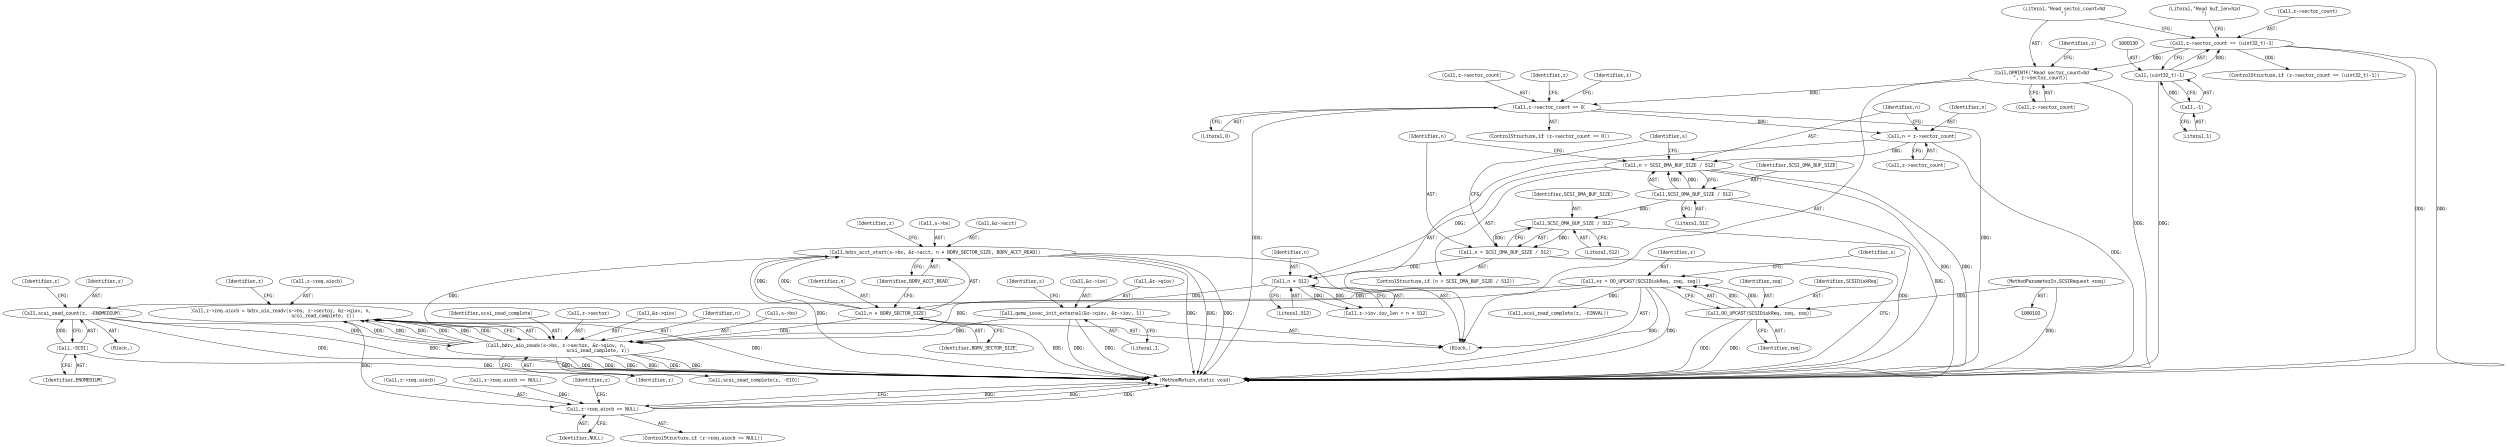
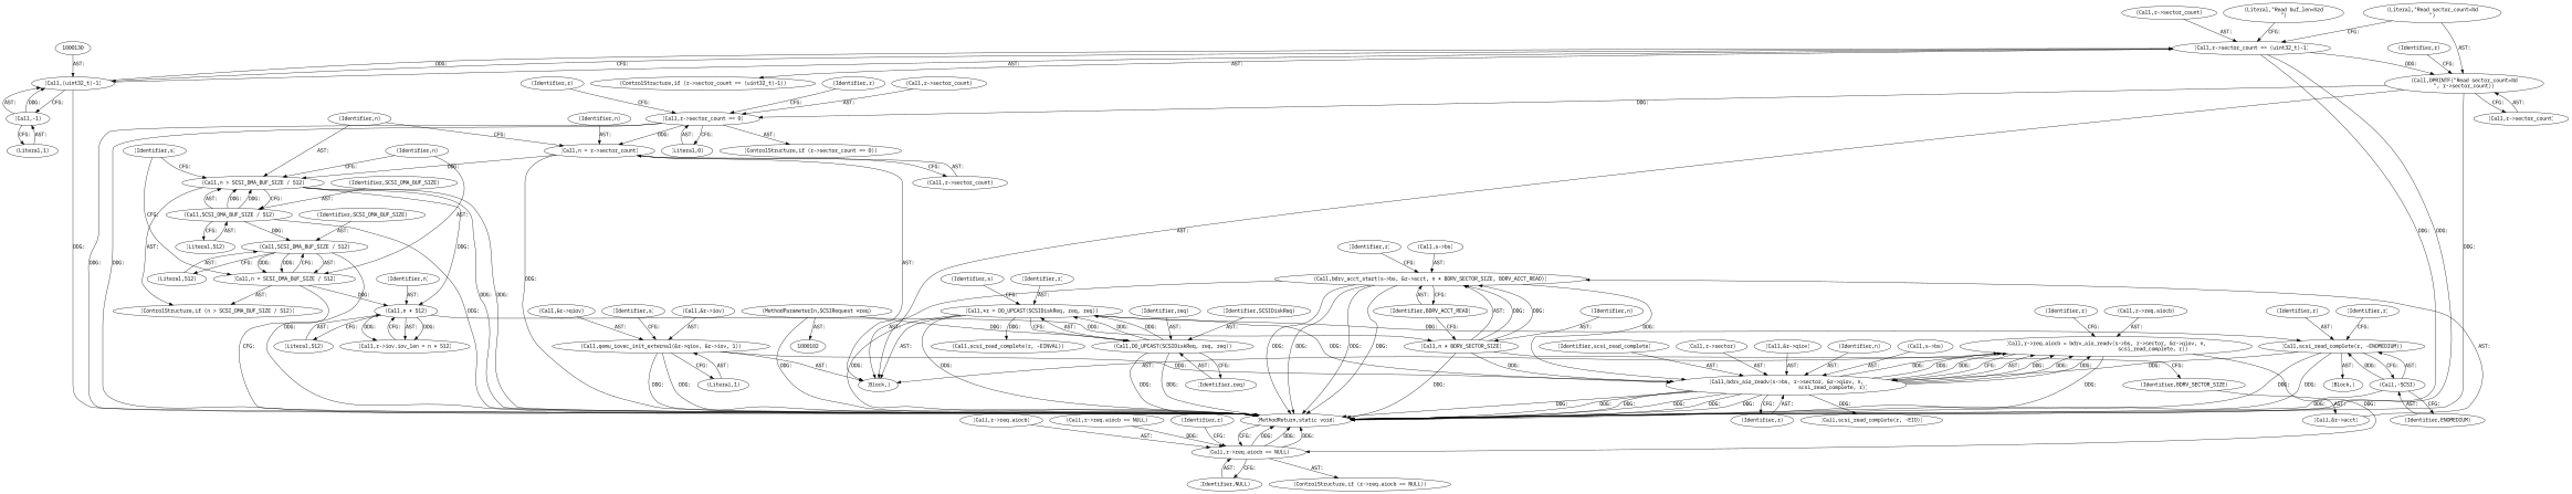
  digraph {
    fontname="IBM Plex Mono"
    node [fontname="IBM Plex Mono"]
    edge [fontname="IBM Plex Mono"]
    n1 [label="(Call,r->req.aiocb = bdrv_aio_readv(s->bs, r->sector, &r->qiov, n,\n                               scsi_read_complete, r))"]
    n2 [label="(Call,bdrv_aio_readv(s->bs, r->sector, &r->qiov, n,\n                               scsi_read_complete, r))"]
    n3 [label="(Call,r->req.aiocb == NULL)"]
    n4 [label="(Block,)"]
    n5 [label="(MethodReturn,static void)"]
    n6 [label="(Identifier,r)"]
    n7 [label="(Call,scsi_read_complete(r, -EIO))"]
    n8 [label="(Identifier,NULL)"]
    n9 [label="(ControlStructure,if (r->req.aiocb == NULL))"]
    n10 [label="(Call,bdrv_acct_start(s->bs, &r->acct, n * BDRV_SECTOR_SIZE, BDRV_ACCT_READ))"]
    n11 [label="(Identifier,BDRV_ACCT_READ)"]
    n12 [label="(Call,n * BDRV_SECTOR_SIZE)"]
    n13 [label="(Identifier,BDRV_SECTOR_SIZE)"]
    n14 [label="(Call,n * 512)"]
    n15 [label="(Call,r->iov.iov_len = n * 512)"]
    n16 [label="(Literal,512)"]
    n17 [label="(Call,n > SCSI_DMA_BUF_SIZE / 512)"]
    n18 [label="(Call,SCSI_DMA_BUF_SIZE / 512)"]
    n19 [label="(ControlStructure,if (n > SCSI_DMA_BUF_SIZE / 512))"]
    n20 [label="(Call,SCSI_DMA_BUF_SIZE / 512)"]
    n21 [label="(Literal,512)"]
    n22 [label="(Call,n = r->sector_count)"]
    n23 [label="(Call,r->sector_count)"]
    n24 [label="(Call,r->sector_count == 0)"]
    n25 [label="(ControlStructure,if (r->sector_count == 0))"]
    n26 [label="(Literal,0)"]
    n27 [label="(Call,DPRINTF(\"Read sector_count=%d\n\", r->sector_count))"]
    n28 [label="(Call,r->sector_count)"]
    n29 [label="(Call,r->sector_count == (uint32_t)-1)"]
    n30 [label="(Call,(uint32_t)-1)"]
    n31 [label="(ControlStructure,if (r->sector_count == (uint32_t)-1))"]
    n32 [label="(Call,-1)"]
    n33 [label="(Literal,1)"]
    n34 [label="(Call,n = SCSI_DMA_BUF_SIZE / 512)"]
    n35 [label="(Literal,512)"]
    n36 [label="(Call,qemu_iovec_init_external(&r->qiov, &r->iov, 1))"]
    n37 [label="(Literal,1)"]
    n38 [label="(Call,*r = DO_UPCAST(SCSIDiskReq, req, req))"]
    n39 [label="(Call,DO_UPCAST(SCSIDiskReq, req, req))"]
-   n40 [label="(Call,scsi_read_count(r, -ENOMEDIUM))"]
+   n40 [label="(Call,scsi_read_complete(r, -ENOMEDIUM))"]
    n41 [label="(Call,scsi_read_complete(r, -EINVAL))"]
    n42 [label="(Identifier,req)"]
    n43 [label="(Call,-SCSI)"]
    n44 [label="(Block,)"]
    n45 [label="(MethodParameterIn,SCSIRequest *req)"]
    1000102
    n47 [label="(Identifier,ENOMEDIUM)"]
    n48 [label="(Identifier,req)"]
    n49 [label="(Identifier,scsi_read_complete)"]
    n50 [label="(Identifier,r)"]
    n51 [label="(Identifier,n)"]
    n52 [label="(Call,r->sector)"]
    n53 [label="(Identifier,r)"]
    n54 [label="(Identifier,s)"]
    n55 [label="(Call,&r->qiov)"]
    n56 [label="(Call,r->req.aiocb)"]
    n57 [label="(Identifier,n)"]
    n58 [label="(Identifier,r)"]
    n59 [label="(Identifier,r)"]
    n60 [label="(Call,s->bs)"]
    n61 [label="(Call,r->sector_count)"]
    n62 [label="(Identifier,SCSI_DMA_BUF_SIZE)"]
    n63 [label="(Identifier,r)"]
    n64 [label="(Call,r->req.aiocb == NULL)"]
    n65 [label="(Identifier,s)"]
    n66 [label="(Call,&r->acct)"]
    n67 [label="(Identifier,n)"]
    n68 [label="(Identifier,r)"]
    n69 [label="(Identifier,r)"]
    n70 [label="(Literal,\"Read sector_count=%d\n\")"]
    n71 [label="(Call,r->sector_count)"]
    n72 [label="(Literal,\"Read buf_len=%zd\n\")"]
    n73 [label="(Identifier,n)"]
    n74 [label="(Identifier,r)"]
    n75 [label="(Identifier,n)"]
    n76 [label="(Call,&r->iov)"]
    n77 [label="(Identifier,SCSI_DMA_BUF_SIZE)"]
    n78 [label="(Identifier,n)"]
    n79 [label="(Identifier,s)"]
    n80 [label="(Call,s->bs)"]
    n81 [label="(Call,r->req.aiocb)"]
    n82 [label="(Call,&r->qiov)"]
    n83 [label="(Identifier,SCSIDiskReq)"]
    n84 [label="(Identifier,r)"]
    1000130
    n1 -> n2 [label="CFG: "]
    n1 -> n3 [label="DDG: "]
    n1 -> n4 [label="AST: "]
    n1 -> n5 [label="DDG: "]
    n2 -> n1 [label="AST: "]
    n2 -> n1 [label="DDG: "]
    n2 -> n1 [label="DDG: "]
    n2 -> n1 [label="DDG: "]
    n2 -> n1 [label="DDG: "]
    n2 -> n1 [label="DDG: "]
    n2 -> n1 [label="DDG: "]
    n2 -> n5 [label="DDG: "]
    n2 -> n5 [label="DDG: "]
    n2 -> n5 [label="DDG: "]
    n2 -> n5 [label="DDG: "]
    n2 -> n5 [label="DDG: "]
    n2 -> n5 [label="DDG: "]
    n2 -> n6 [label="CFG: "]
    n2 -> n7 [label="DDG: "]
    n3 -> n5 [label="DDG: "]
    n3 -> n5 [label="DDG: "]
    n3 -> n5 [label="DDG: "]
    n3 -> n8 [label="CFG: "]
    n3 -> n9 [label="AST: "]
    n5 -> n3 [label="CFG: "]
    n6 -> n2 [label="AST: "]
    n8 -> n3 [label="AST: "]
    n10 -> n2 [label="DDG: "]
    n10 -> n4 [label="AST: "]
    n10 -> n5 [label="DDG: "]
    n10 -> n5 [label="DDG: "]
    n10 -> n5 [label="DDG: "]
    n10 -> n5 [label="DDG: "]
    n10 -> n11 [label="CFG: "]
    n11 -> n10 [label="AST: "]
    n11 -> n12 [label="CFG: "]
    n12 -> n2 [label="DDG: "]
    n12 -> n5 [label="DDG: "]
    n12 -> n10 [label="AST: "]
    n12 -> n10 [label="DDG: "]
    n12 -> n10 [label="DDG: "]
    n12 -> n13 [label="CFG: "]
-   n13 -> n12 [label="AST: "]
+   n13 -> n66 [label="AST: "]
    n14 -> n12 [label="DDG: "]
    n14 -> n15 [label="AST: "]
    n14 -> n15 [label="DDG: "]
    n14 -> n15 [label="DDG: "]
    n14 -> n16 [label="CFG: "]
    n15 -> n14 [label="CFG: "]
    n16 -> n14 [label="AST: "]
    n17 -> n5 [label="DDG: "]
    n17 -> n5 [label="DDG: "]
    n17 -> n14 [label="DDG: "]
    n17 -> n18 [label="CFG: "]
    n17 -> n19 [label="AST: "]
    n18 -> n5 [label="DDG: "]
    n18 -> n17 [label="AST: "]
    n18 -> n17 [label="DDG: "]
    n18 -> n17 [label="DDG: "]
    n18 -> n20 [label="DDG: "]
    n18 -> n21 [label="CFG: "]
    n20 -> n5 [label="DDG: "]
    n20 -> n34 [label="AST: "]
    n20 -> n34 [label="DDG: "]
    n20 -> n34 [label="DDG: "]
    n20 -> n35 [label="CFG: "]
    n21 -> n18 [label="AST: "]
    n22 -> n4 [label="AST: "]
    n22 -> n5 [label="DDG: "]
    n22 -> n17 [label="DDG: "]
    n22 -> n23 [label="CFG: "]
    n23 -> n22 [label="AST: "]
    n24 -> n5 [label="DDG: "]
    n24 -> n5 [label="DDG: "]
    n24 -> n22 [label="DDG: "]
    n24 -> n25 [label="AST: "]
    n24 -> n26 [label="CFG: "]
    n26 -> n24 [label="AST: "]
    n27 -> n4 [label="AST: "]
    n27 -> n5 [label="DDG: "]
    n27 -> n24 [label="DDG: "]
    n27 -> n28 [label="CFG: "]
    n28 -> n27 [label="AST: "]
    n29 -> n5 [label="DDG: "]
    n29 -> n5 [label="DDG: "]
    n29 -> n27 [label="DDG: "]
    n29 -> n30 [label="CFG: "]
-   n29 -> n31 [label="DDG: "]
+   n29 -> n31 [label="AST: "]
    n30 -> n5 [label="DDG: "]
    n30 -> n29 [label="AST: "]
    n30 -> n29 [label="DDG: "]
    n30 -> n32 [label="CFG: "]
    n32 -> n30 [label="AST: "]
    n32 -> n30 [label="DDG: "]
    n32 -> n33 [label="CFG: "]
    n33 -> n32 [label="AST: "]
    n34 -> n5 [label="CFG: "]
    n34 -> n14 [label="DDG: "]
    n34 -> n19 [label="AST: "]
    n34 -> n20 [label="CFG: "]
    n35 -> n20 [label="AST: "]
    n36 -> n2 [label="DDG: "]
    n36 -> n4 [label="AST: "]
    n36 -> n5 [label="DDG: "]
    n36 -> n5 [label="DDG: "]
    n36 -> n37 [label="CFG: "]
    n37 -> n36 [label="AST: "]
    n38 -> n2 [label="DDG: "]
    n38 -> n4 [label="AST: "]
    n38 -> n5 [label="DDG: "]
    n38 -> n5 [label="DDG: "]
    n38 -> n39 [label="CFG: "]
    n38 -> n40 [label="DDG: "]
    n38 -> n41 [label="DDG: "]
    n39 -> n5 [label="DDG: "]
    n39 -> n5 [label="DDG: "]
    n39 -> n38 [label="AST: "]
    n39 -> n38 [label="DDG: "]
    n39 -> n38 [label="DDG: "]
    n39 -> n42 [label="CFG: "]
    n40 -> n2 [label="DDG: "]
    n40 -> n5 [label="DDG: "]
    n40 -> n5 [label="DDG: "]
    n40 -> n43 [label="CFG: "]
    n40 -> n44 [label="AST: "]
    n42 -> n39 [label="AST: "]
    n43 -> n5 [label="DDG: "]
    n43 -> n40 [label="AST: "]
    n43 -> n40 [label="DDG: "]
    n43 -> n47 [label="CFG: "]
    n45 -> n5 [label="DDG: "]
    n45 -> n39 [label="DDG: "]
    n45 -> 1000102 [label="AST: "]
    n47 -> n43 [label="AST: "]
    n48 -> n39 [label="AST: "]
    n49 -> n2 [label="AST: "]
    n50 -> n24 [label="CFG: "]
    n51 -> n14 [label="AST: "]
    n52 -> n2 [label="AST: "]
    n53 -> n24 [label="CFG: "]
    n54 -> n36 [label="CFG: "]
    n55 -> n2 [label="AST: "]
    n56 -> n3 [label="AST: "]
    n57 -> n2 [label="AST: "]
    n58 -> n40 [label="AST: "]
    n59 -> n27 [label="CFG: "]
    n60 -> n10 [label="AST: "]
    n61 -> n29 [label="AST: "]
    n62 -> n20 [label="AST: "]
    n63 -> n38 [label="AST: "]
    n64 -> n3 [label="DDG: "]
    n65 -> n17 [label="CFG: "]
    n65 -> n34 [label="CFG: "]
    n66 -> n10 [label="AST: "]
    n67 -> n22 [label="AST: "]
    n68 -> n40 [label="CFG: "]
    n69 -> n1 [label="CFG: "]
    n70 -> n27 [label="AST: "]
    n70 -> n29 [label="CFG: "]
    n71 -> n24 [label="AST: "]
    n72 -> n29 [label="CFG: "]
    n73 -> n17 [label="AST: "]
    n73 -> n22 [label="CFG: "]
    n74 -> n10 [label="CFG: "]
    n75 -> n17 [label="CFG: "]
    n75 -> n34 [label="AST: "]
    n76 -> n36 [label="AST: "]
    n77 -> n18 [label="AST: "]
    n78 -> n12 [label="AST: "]
    n79 -> n38 [label="CFG: "]
    n80 -> n2 [label="AST: "]
    n81 -> n1 [label="AST: "]
    n82 -> n36 [label="AST: "]
    n83 -> n39 [label="AST: "]
    n84 -> n3 [label="CFG: "]
    1000130 -> n30 [label="AST: "]
  }
